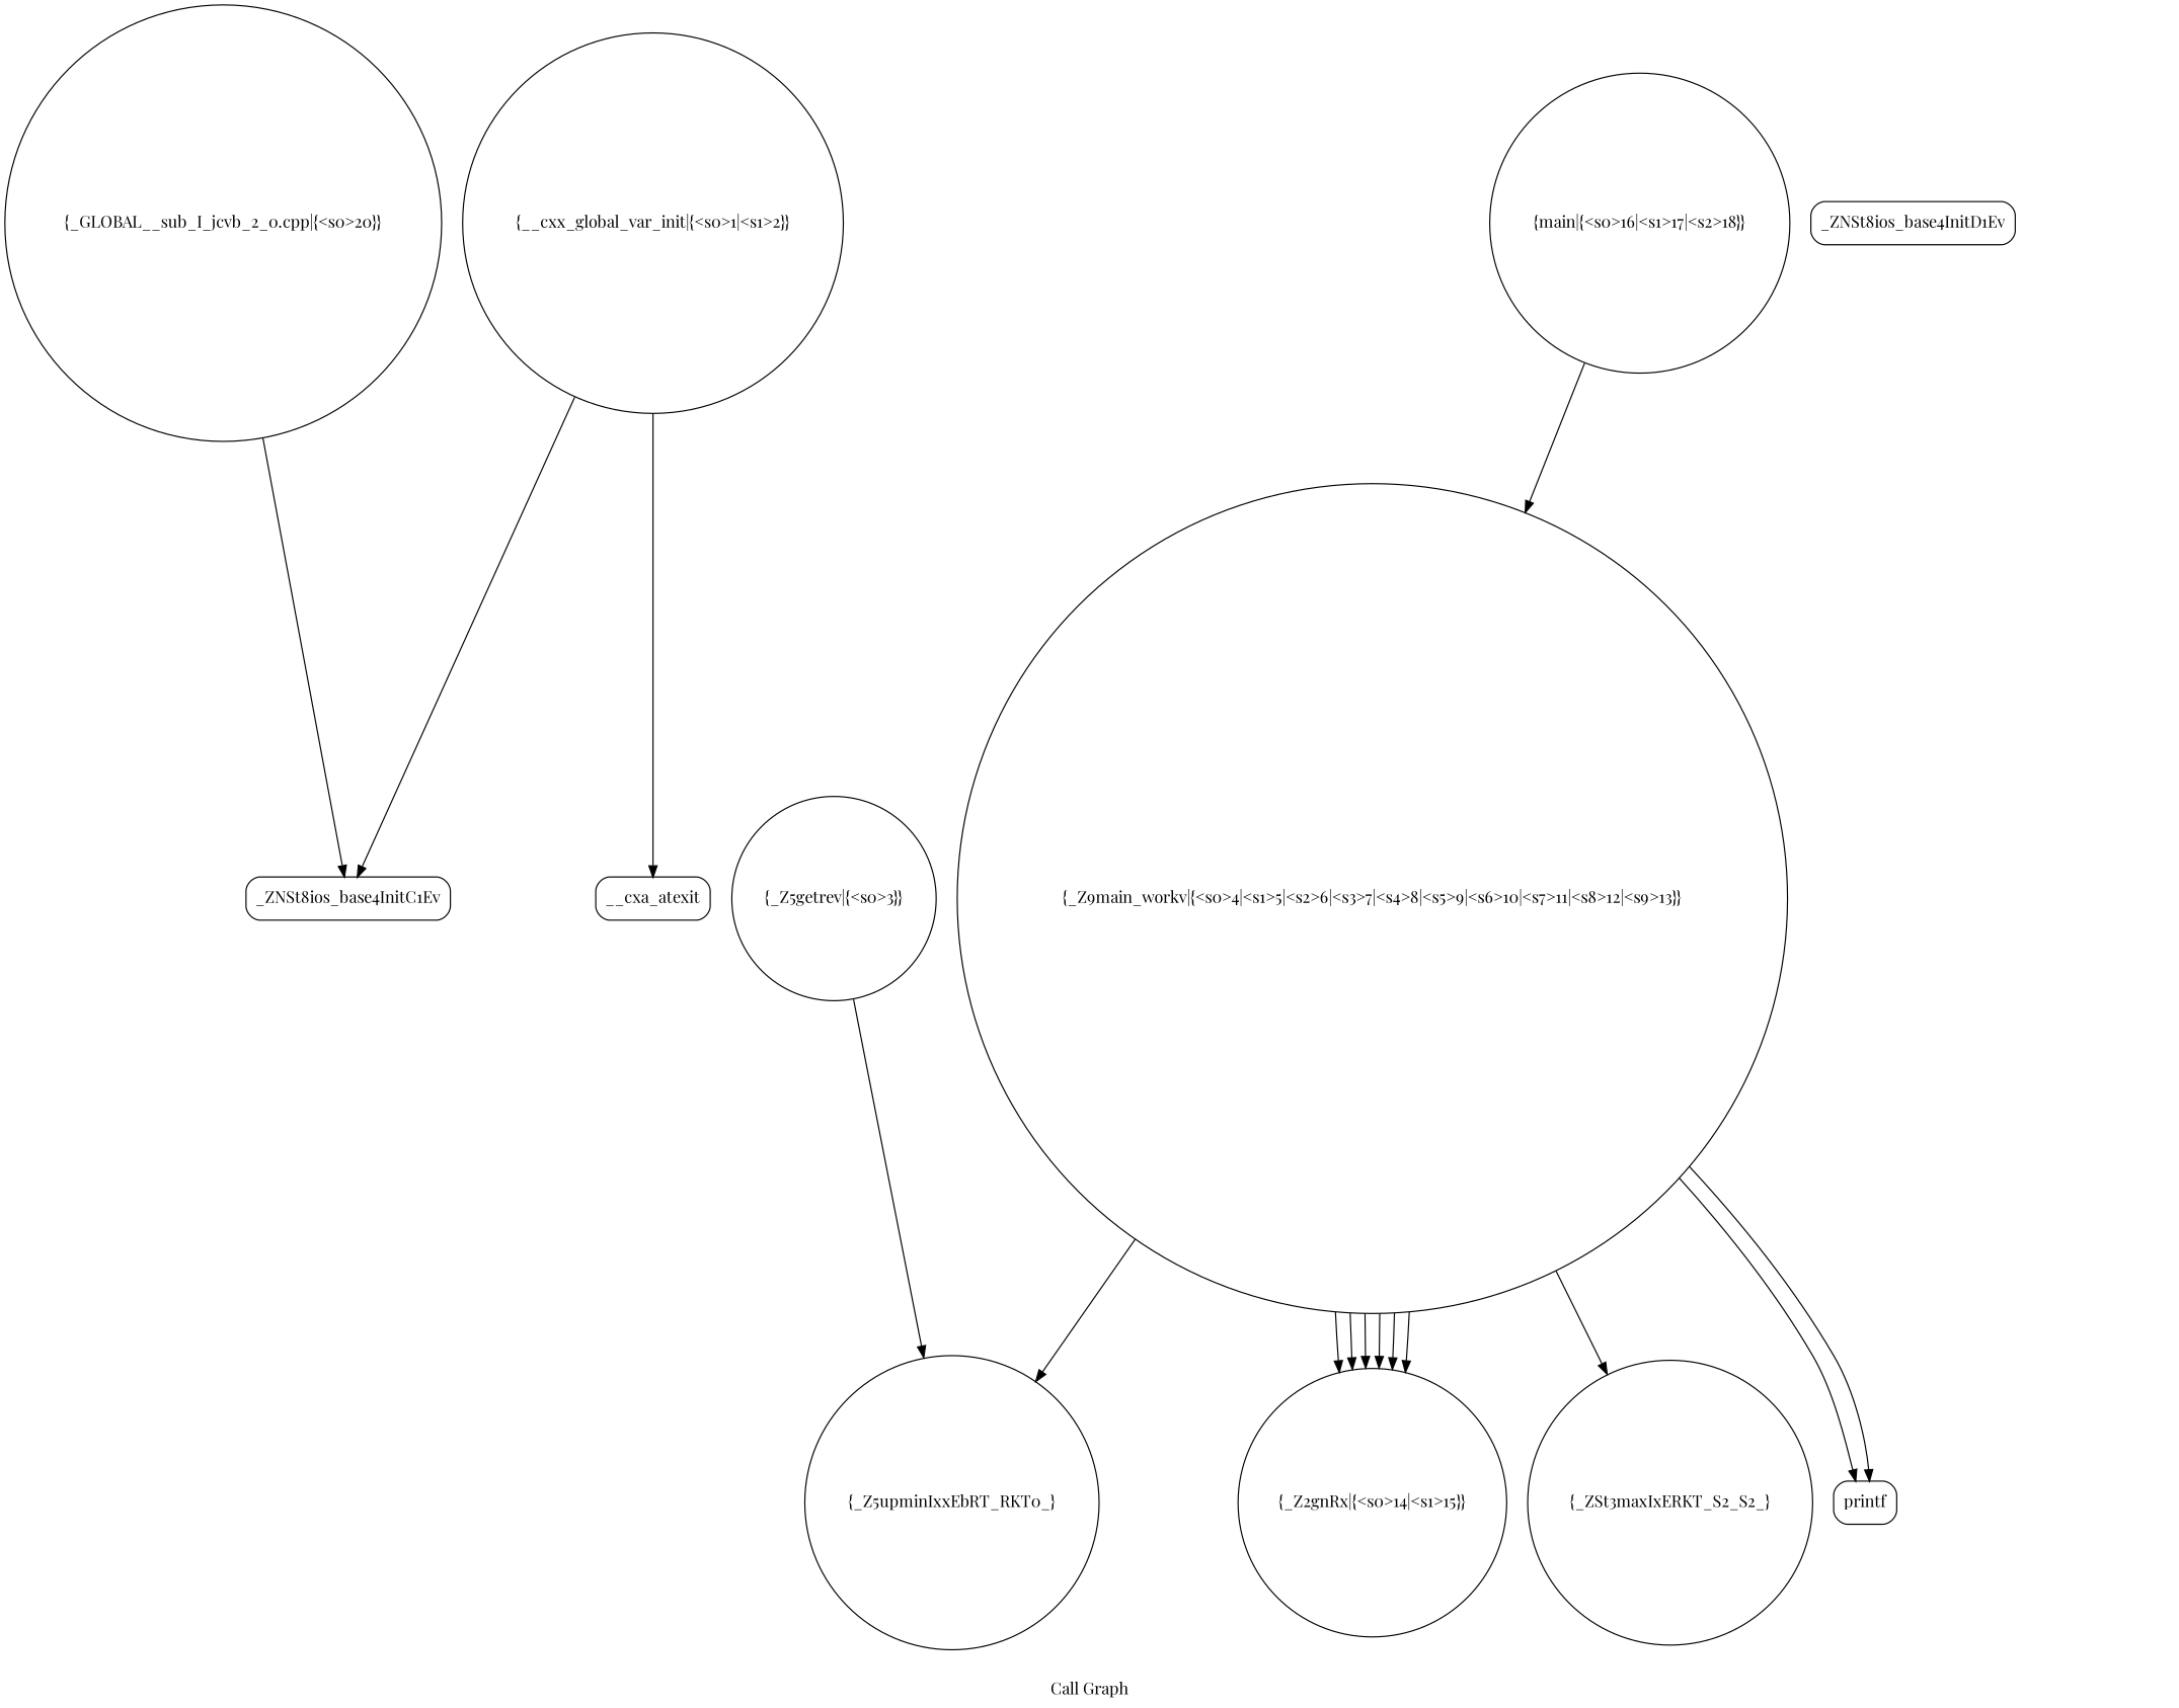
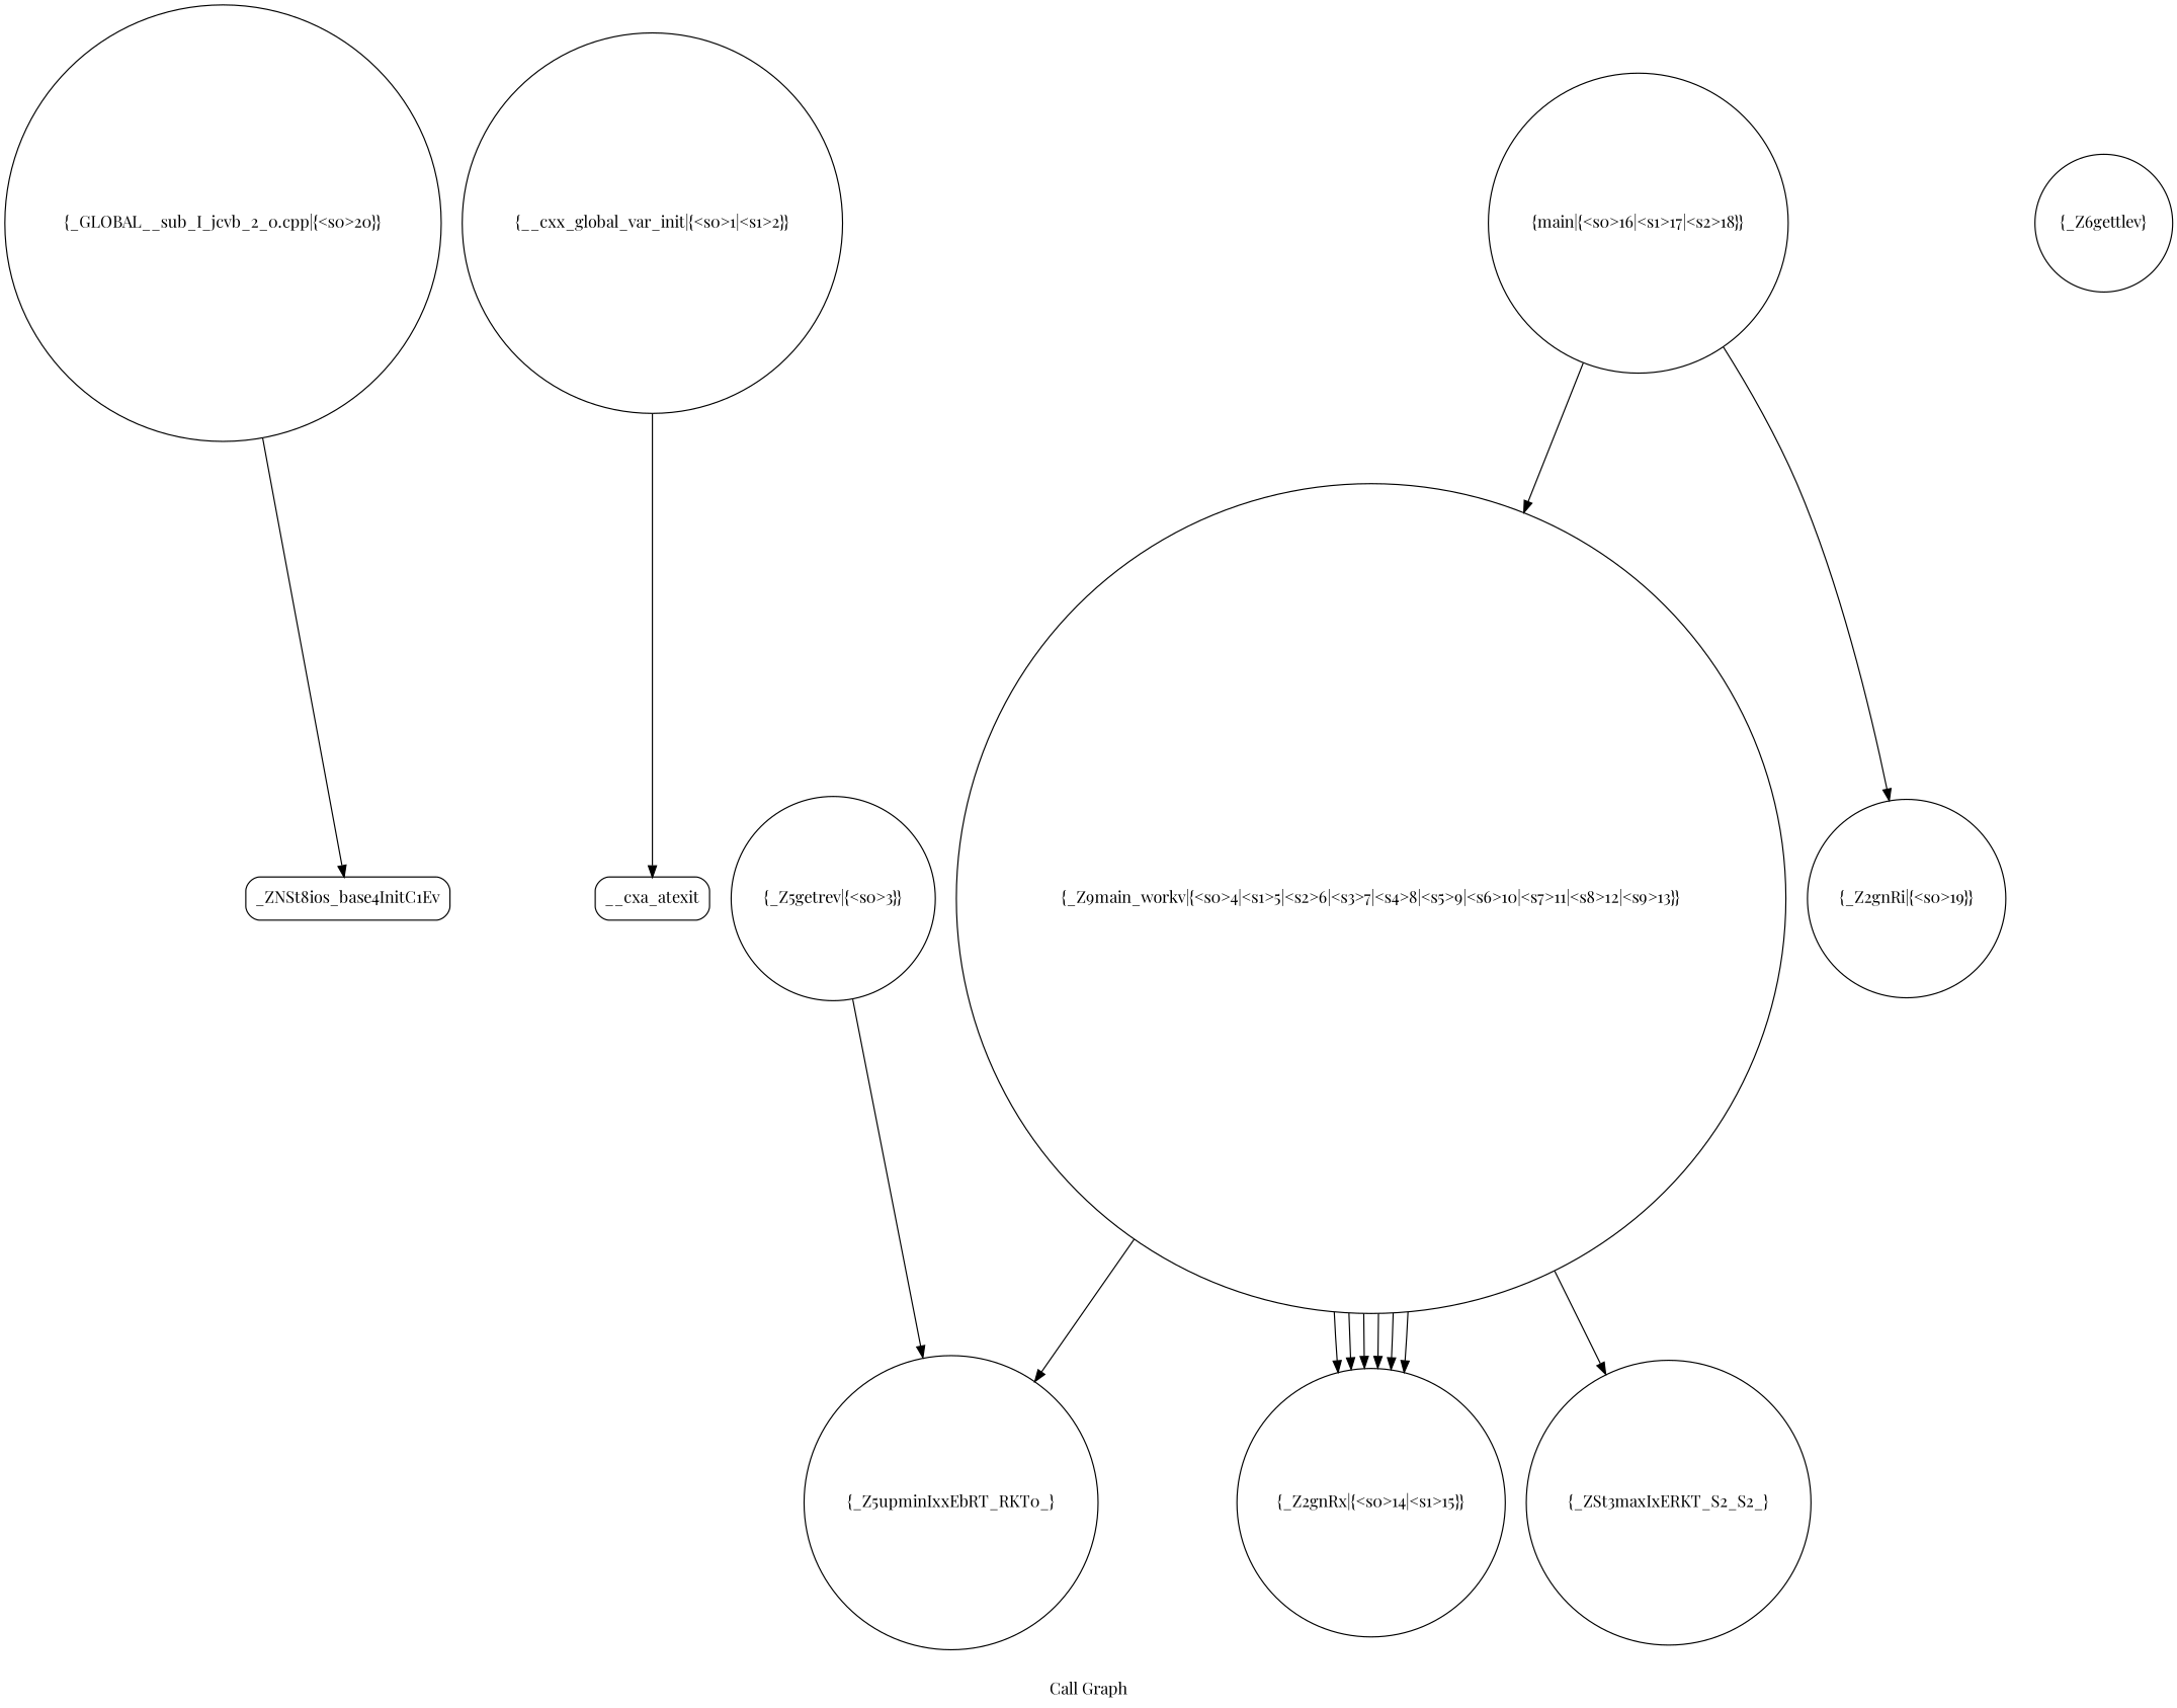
  digraph {
    fontname="Playfair Display"
    label="Call Graph"
    node [fontname="Playfair Display" shape=circle]
    edge [color=black fontname="Playfair Display" tailport=s0]
    n1 [label="{__cxx_global_var_init|{<s0>1|<s1>2}}"]
    n2 [label="{_ZNSt8ios_base4InitC1Ev}" shape=Mrecord]
    n3 [label="{__cxa_atexit}" shape=Mrecord]
    n4 [label="{_Z9main_workv|{<s0>4|<s1>5|<s2>6|<s3>7|<s4>8|<s5>9|<s6>10|<s7>11|<s8>12|<s9>13}}"]
    n5 [label="{_Z2gnRx|{<s0>14|<s1>15}}"]
    n6 [label="{_ZSt3maxIxERKT_S2_S2_}"]
    n7 [label="{_Z5upminIxxEbRT_RKT0_}"]
-   n8 [label="{printf}" shape=Mrecord]
    n9 [label="{_GLOBAL__sub_I_jcvb_2_0.cpp|{<s0>20}}"]
-   n10 [label="{_ZNSt8ios_base4InitD1Ev}" shape=Mrecord]
    n11 [label="{_Z5getrev|{<s0>3}}"]
    n12 [label="{main|{<s0>16|<s1>17|<s2>18}}"]
-   n1 -> n2
+   n13 [label="{_Z2gnRi|{<s0>19}}"]
+   n14 [label="{_Z6gettlev}"]
    n1 -> n3 [tailport=s1]
    n4 -> n5
    n4 -> n5 [tailport=s1]
    n4 -> n5 [tailport=s2]
    n4 -> n5 [tailport=s3]
    n4 -> n5 [tailport=s4]
    n4 -> n5 [tailport=s5]
    n4 -> n6 [tailport=s6]
    n4 -> n7 [tailport=s7]
-   n4 -> n8 [tailport=s8]
-   n4 -> n8 [tailport=s9]
    n9 -> n2
    n11 -> n7
    n12 -> n4 [tailport=s2]
+   n12 -> n13
  }
